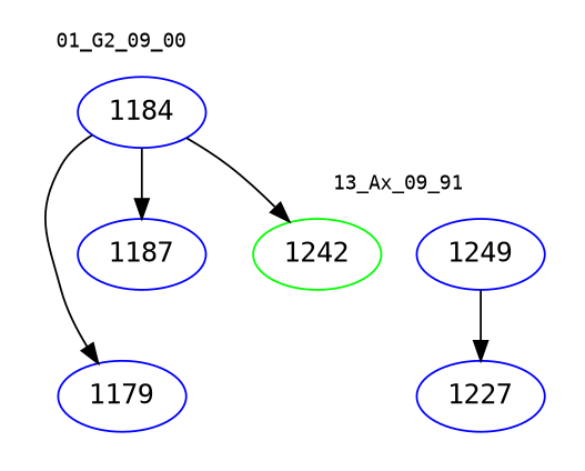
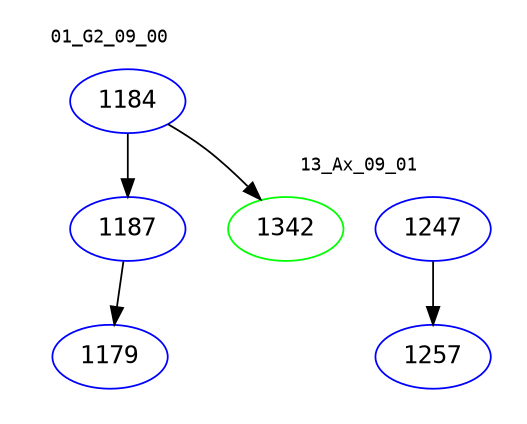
  digraph {
    fontname="DejaVu Sans Mono"
    node [color=blue fontname="DejaVu Sans Mono"]
    edge [color=black fontname="DejaVu Sans Mono"]
-   n1 [label=1249]
-   n2 [color=green label=1242]
-   n3 [label=1227]
+   n1 [label=1247]
+   n2 [color=green label=1342]
+   n3 [label=1257]
    n4 [label=1184]
    n5 [label=1179]
    n6 [label=1187]
    subgraph cluster_1 {
      color=white
      fontsize=10
-     label="13_Ax_09_91"
+     label="13_Ax_09_01"
      n1
      n2
      n3
    }
    subgraph cluster_2 {
      color=white
      fontsize=10
      label="01_G2_09_00"
      n4
      n5
      n6
    }
    n1 -> n3
    n4 -> n2
-   n4 -> n5
+   n6 -> n5
    n4 -> n6
  }
